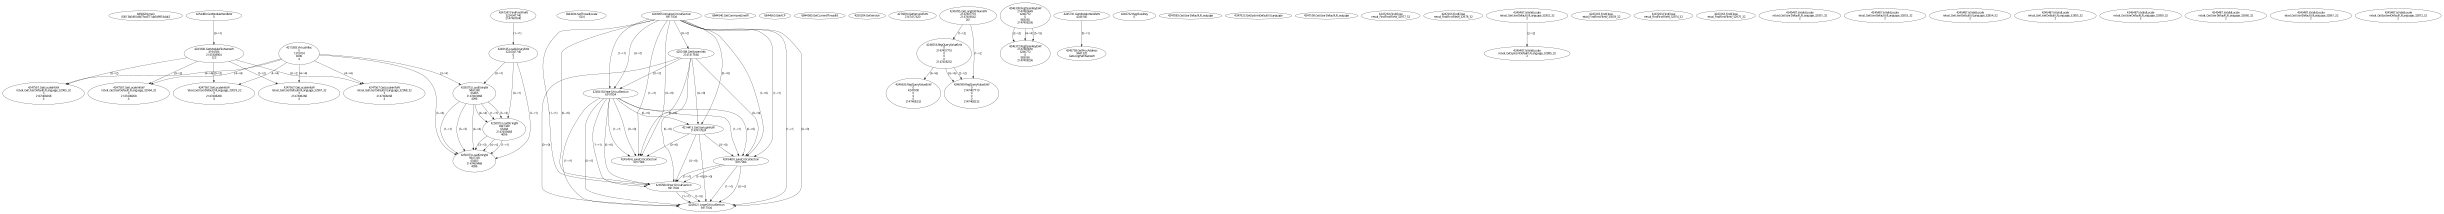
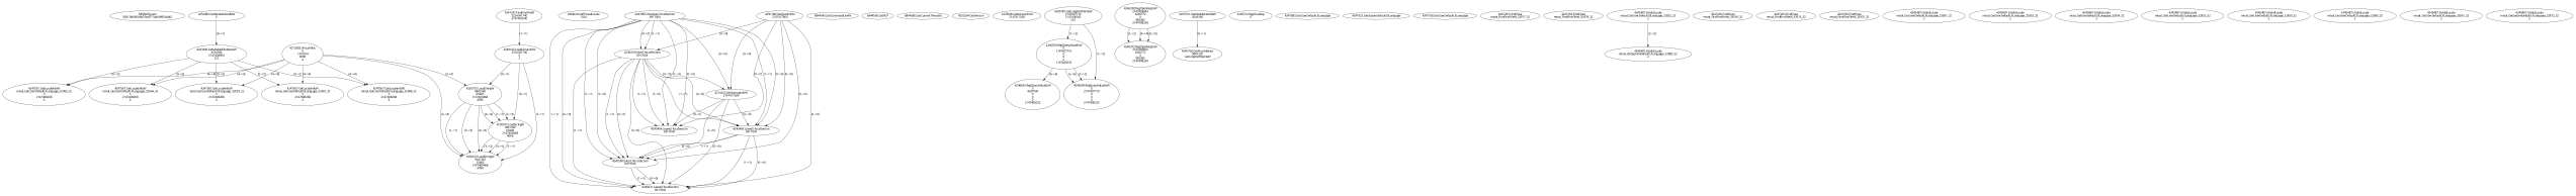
  digraph {
    fontname="Open Sans"
    node [fontname="Open Sans"]
    edge [fontname="Open Sans"]
    n1 [label="6850628.main\n00013b0490c8d79ad771da5d99544dc2"]
    n2 [label="4254480.GetModuleHandleW\n0"]
    n3 [label="4243306.GetModuleFileNameW\n4194304\n2147408904\n522"]
    n4 [label="4247567.GetLocaleInfoW\nretval_GetUserDefaultUILanguage_32967_32\n3\n2147408268\n4"]
    n5 [label="4247567.GetLocaleInfoW\nretval_GetUserDefaultUILanguage_32968_32\n3\n2147408268\n4"]
    n6 [label="4247567.GetLocaleInfoW\nretval_GetUserDefaultUILanguage_33029_32\n3\n2147408268\n4"]
    n7 [label="4247567.GetLocaleInfoW\nretval_GetUserDefaultUILanguage_32964_32\n3\n2147408268\n4"]
    n8 [label="4247567.GetLocaleInfoW\nretval_GetUserDefaultUILanguage_32965_32\n3\n2147408268\n4"]
    n9 [label="6844434.SetThreadLocale\n1024"]
    n10 [label="4243965.InitializeCriticalSection\n6917004"]
    n11 [label="4250188.GetSystemInfo\n2147417660"]
    n12 [label="4214413.GetStartupInfoW\n2147417624"]
    n13 [label="4245418.EnterCriticalSection\n6917004"]
    n14 [label="4245454.LeaveCriticalSection\n6917004"]
    n15 [label="4245469.LeaveCriticalSection\n6917004"]
    n16 [label="4245580.EnterCriticalSection\n6917004"]
    n17 [label="4245621.LeaveCriticalSection\n6917004"]
    n18 [label="6844540.GetCommandLineW\n"]
    n19 [label="6844560.GetACP\n"]
    n20 [label="6844580.GetCurrentThreadId\n"]
    n21 [label="4250204.GetVersion\n"]
    n22 [label="4276690.GetVersionExW\n2147417420"]
    n23 [label="4245785.GetLongPathNameW\n2147407710\n2147406542\n261"]
    n24 [label="4246556.RegQueryValueExW\n0\n2147407710\n0\n0\n0\n2147408232"]
    n25 [label="4246599.RegQueryValueExW\n0\n2147407710\n0\n0\n0\n2147408232"]
    n26 [label="4215383.VirtualAlloc\n0\n1310704\n4096\n4"]
    n27 [label="4250073.LoadStringW\n9441340\n65485\n2147409468\n4096"]
    n28 [label="4250073.LoadStringW\n9441340\n65483\n2147409468\n4096"]
    n29 [label="4250073.LoadStringW\n9441340\n65484\n2147409468\n4096"]
    n30 [label="4246338.RegOpenKeyExW\n2147483649\n4246772\n0\n983065\n2147408236"]
    n31 [label="4246372.RegOpenKeyExW\n2147483650\n4246772\n0\n983065\n2147408236"]
    n32 [label="4245741.GetModuleHandleW\n4246160"]
    n33 [label="4245758.GetProcAddress\n9441320\nGetLongPathNameW"]
    n34 [label="4246635.RegQueryValueExW\n0\n4247000\n0\n0\n0\n2147408232"]
    n35 [label="4246722.RegCloseKey\n0"]
    n36 [label="4247883.GetUserDefaultUILanguage\n"]
    n37 [label="4247923.GetSystemDefaultUILanguage\n"]
    n38 [label="4247558.GetUserDefaultUILanguage\n"]
    n39 [label="4247247.FindFirstFileW\n3224341740\n2147407640"]
    n40 [label="4248145.LoadLibraryExW\n3224341740\n0\n2"]
    n41 [label="4247263.FindClose\nretval_FindFirstFileW_32977_32"]
    n42 [label="4247263.FindClose\nretval_FindFirstFileW_32978_32"]
    n43 [label="4245487.IsValidLocale\nretval_GetUserDefaultUILanguage_32852_32\n2"]
    n44 [label="4245487.IsValidLocale\nretval_GetSystemDefaultUILanguage_32885_32\n2"]
    n45 [label="4247263.FindClose\nretval_FindFirstFileW_33039_32"]
    n46 [label="4247263.FindClose\nretval_FindFirstFileW_32974_32"]
    n47 [label="4247263.FindClose\nretval_FindFirstFileW_32975_32"]
    n48 [label="4245487.IsValidLocale\nretval_GetUserDefaultUILanguage_32851_32\n2"]
    n49 [label="4245487.IsValidLocale\nretval_GetUserDefaultUILanguage_32853_32\n2"]
    n50 [label="4245487.IsValidLocale\nretval_GetUserDefaultUILanguage_32854_32\n2"]
    n51 [label="4245487.IsValidLocale\nretval_GetUserDefaultUILanguage_32855_32\n2"]
    n52 [label="4245487.IsValidLocale\nretval_GetUserDefaultUILanguage_32859_32\n2"]
    n53 [label="4245487.IsValidLocale\nretval_GetUserDefaultUILanguage_32860_32\n2"]
    n54 [label="4245487.IsValidLocale\nretval_GetUserDefaultUILanguage_32861_32\n2"]
    n55 [label="4245487.IsValidLocale\nretval_GetSystemDefaultUILanguage_32872_32\n2"]
    n2 -> n3 [label="(0-->1)"]
    n3 -> n4 [label="(0-->2)"]
    n3 -> n5 [label="(0-->2)"]
    n3 -> n6 [label="(0-->2)"]
    n3 -> n7 [label="(0-->2)"]
    n3 -> n8 [label="(0-->2)"]
-   n10 -> n11 [label="(0-->0)"]
    n10 -> n12 [label="(0-->0)"]
    n10 -> n13 [label="(1-->1)"]
    n10 -> n13 [label="(0-->0)"]
    n10 -> n14 [label="(1-->1)"]
    n10 -> n14 [label="(0-->0)"]
    n10 -> n15 [label="(1-->1)"]
    n10 -> n15 [label="(0-->0)"]
    n10 -> n16 [label="(1-->1)"]
    n10 -> n16 [label="(0-->0)"]
    n10 -> n17 [label="(1-->1)"]
    n10 -> n17 [label="(0-->0)"]
    n11 -> n12 [label="(0-->0)"]
    n11 -> n13 [label="(0-->0)"]
    n11 -> n14 [label="(0-->0)"]
    n11 -> n15 [label="(0-->0)"]
    n11 -> n16 [label="(0-->0)"]
    n11 -> n17 [label="(0-->0)"]
    n12 -> n14 [label="(0-->0)"]
    n12 -> n15 [label="(0-->0)"]
    n12 -> n16 [label="(0-->0)"]
    n12 -> n17 [label="(0-->0)"]
    n13 -> n12 [label="(0-->0)"]
    n13 -> n14 [label="(1-->1)"]
    n13 -> n14 [label="(0-->0)"]
    n13 -> n15 [label="(1-->1)"]
    n13 -> n15 [label="(0-->0)"]
    n13 -> n16 [label="(1-->1)"]
    n13 -> n16 [label="(0-->0)"]
    n13 -> n17 [label="(1-->1)"]
    n13 -> n17 [label="(0-->0)"]
    n15 -> n16 [label="(1-->1)"]
    n15 -> n16 [label="(0-->0)"]
    n15 -> n17 [label="(1-->1)"]
    n15 -> n17 [label="(0-->0)"]
    n16 -> n17 [label="(1-->1)"]
    n16 -> n17 [label="(0-->0)"]
    n23 -> n24 [label="(1-->2)"]
    n23 -> n25 [label="(1-->2)"]
    n24 -> n25 [label="(2-->2)"]
    n24 -> n25 [label="(6-->6)"]
    n24 -> n34 [label="(6-->6)"]
    n26 -> n4 [label="(4-->4)"]
    n26 -> n5 [label="(4-->4)"]
    n26 -> n6 [label="(4-->4)"]
    n26 -> n7 [label="(4-->4)"]
    n26 -> n8 [label="(4-->4)"]
    n26 -> n27 [label="(3-->4)"]
    n26 -> n28 [label="(3-->4)"]
    n27 -> n28 [label="(1-->1)"]
    n27 -> n28 [label="(3-->3)"]
    n27 -> n28 [label="(4-->4)"]
    n27 -> n29 [label="(1-->1)"]
    n27 -> n29 [label="(3-->3)"]
    n27 -> n29 [label="(4-->4)"]
    n29 -> n28 [label="(1-->1)"]
    n29 -> n28 [label="(3-->3)"]
    n29 -> n28 [label="(4-->4)"]
    n30 -> n31 [label="(2-->2)"]
    n30 -> n31 [label="(4-->4)"]
    n30 -> n31 [label="(5-->5)"]
    n32 -> n33 [label="(0-->1)"]
    n39 -> n40 [label="(1-->1)"]
    n40 -> n27 [label="(0-->1)"]
    n40 -> n28 [label="(0-->1)"]
    n40 -> n29 [label="(0-->1)"]
    n43 -> n44 [label="(2-->2)"]
  }
